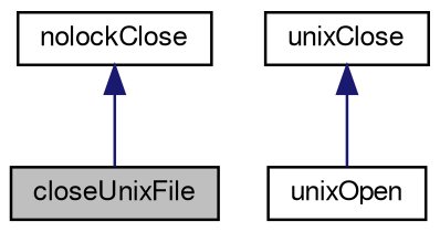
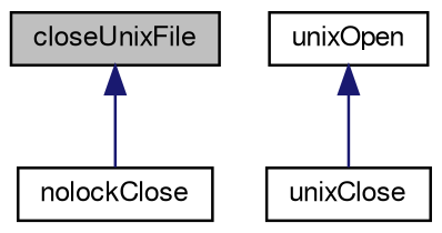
  digraph {
    rankdir=TB
    node [color=black fillcolor=white fontname=FreeSans fontsize=10 shape=record style=filled]
    edge [color=midnightblue dir=back fontname=FreeSans fontsize=10 labelfontname=FreeSans labelfontsize=10 style=solid]
    n1 [fillcolor=grey75 fontcolor=black height=0.2 label=closeUnixFile width=0.4]
    n2 [height=0.2 label=nolockClose width=0.4]
    n3 [height=0.2 label=unixClose width=0.4]
    n4 [height=0.2 label=unixOpen width=0.4]
-   n2 -> n1
-   n3 -> n4
+   n1 -> n2
+   n4 -> n3
  }
